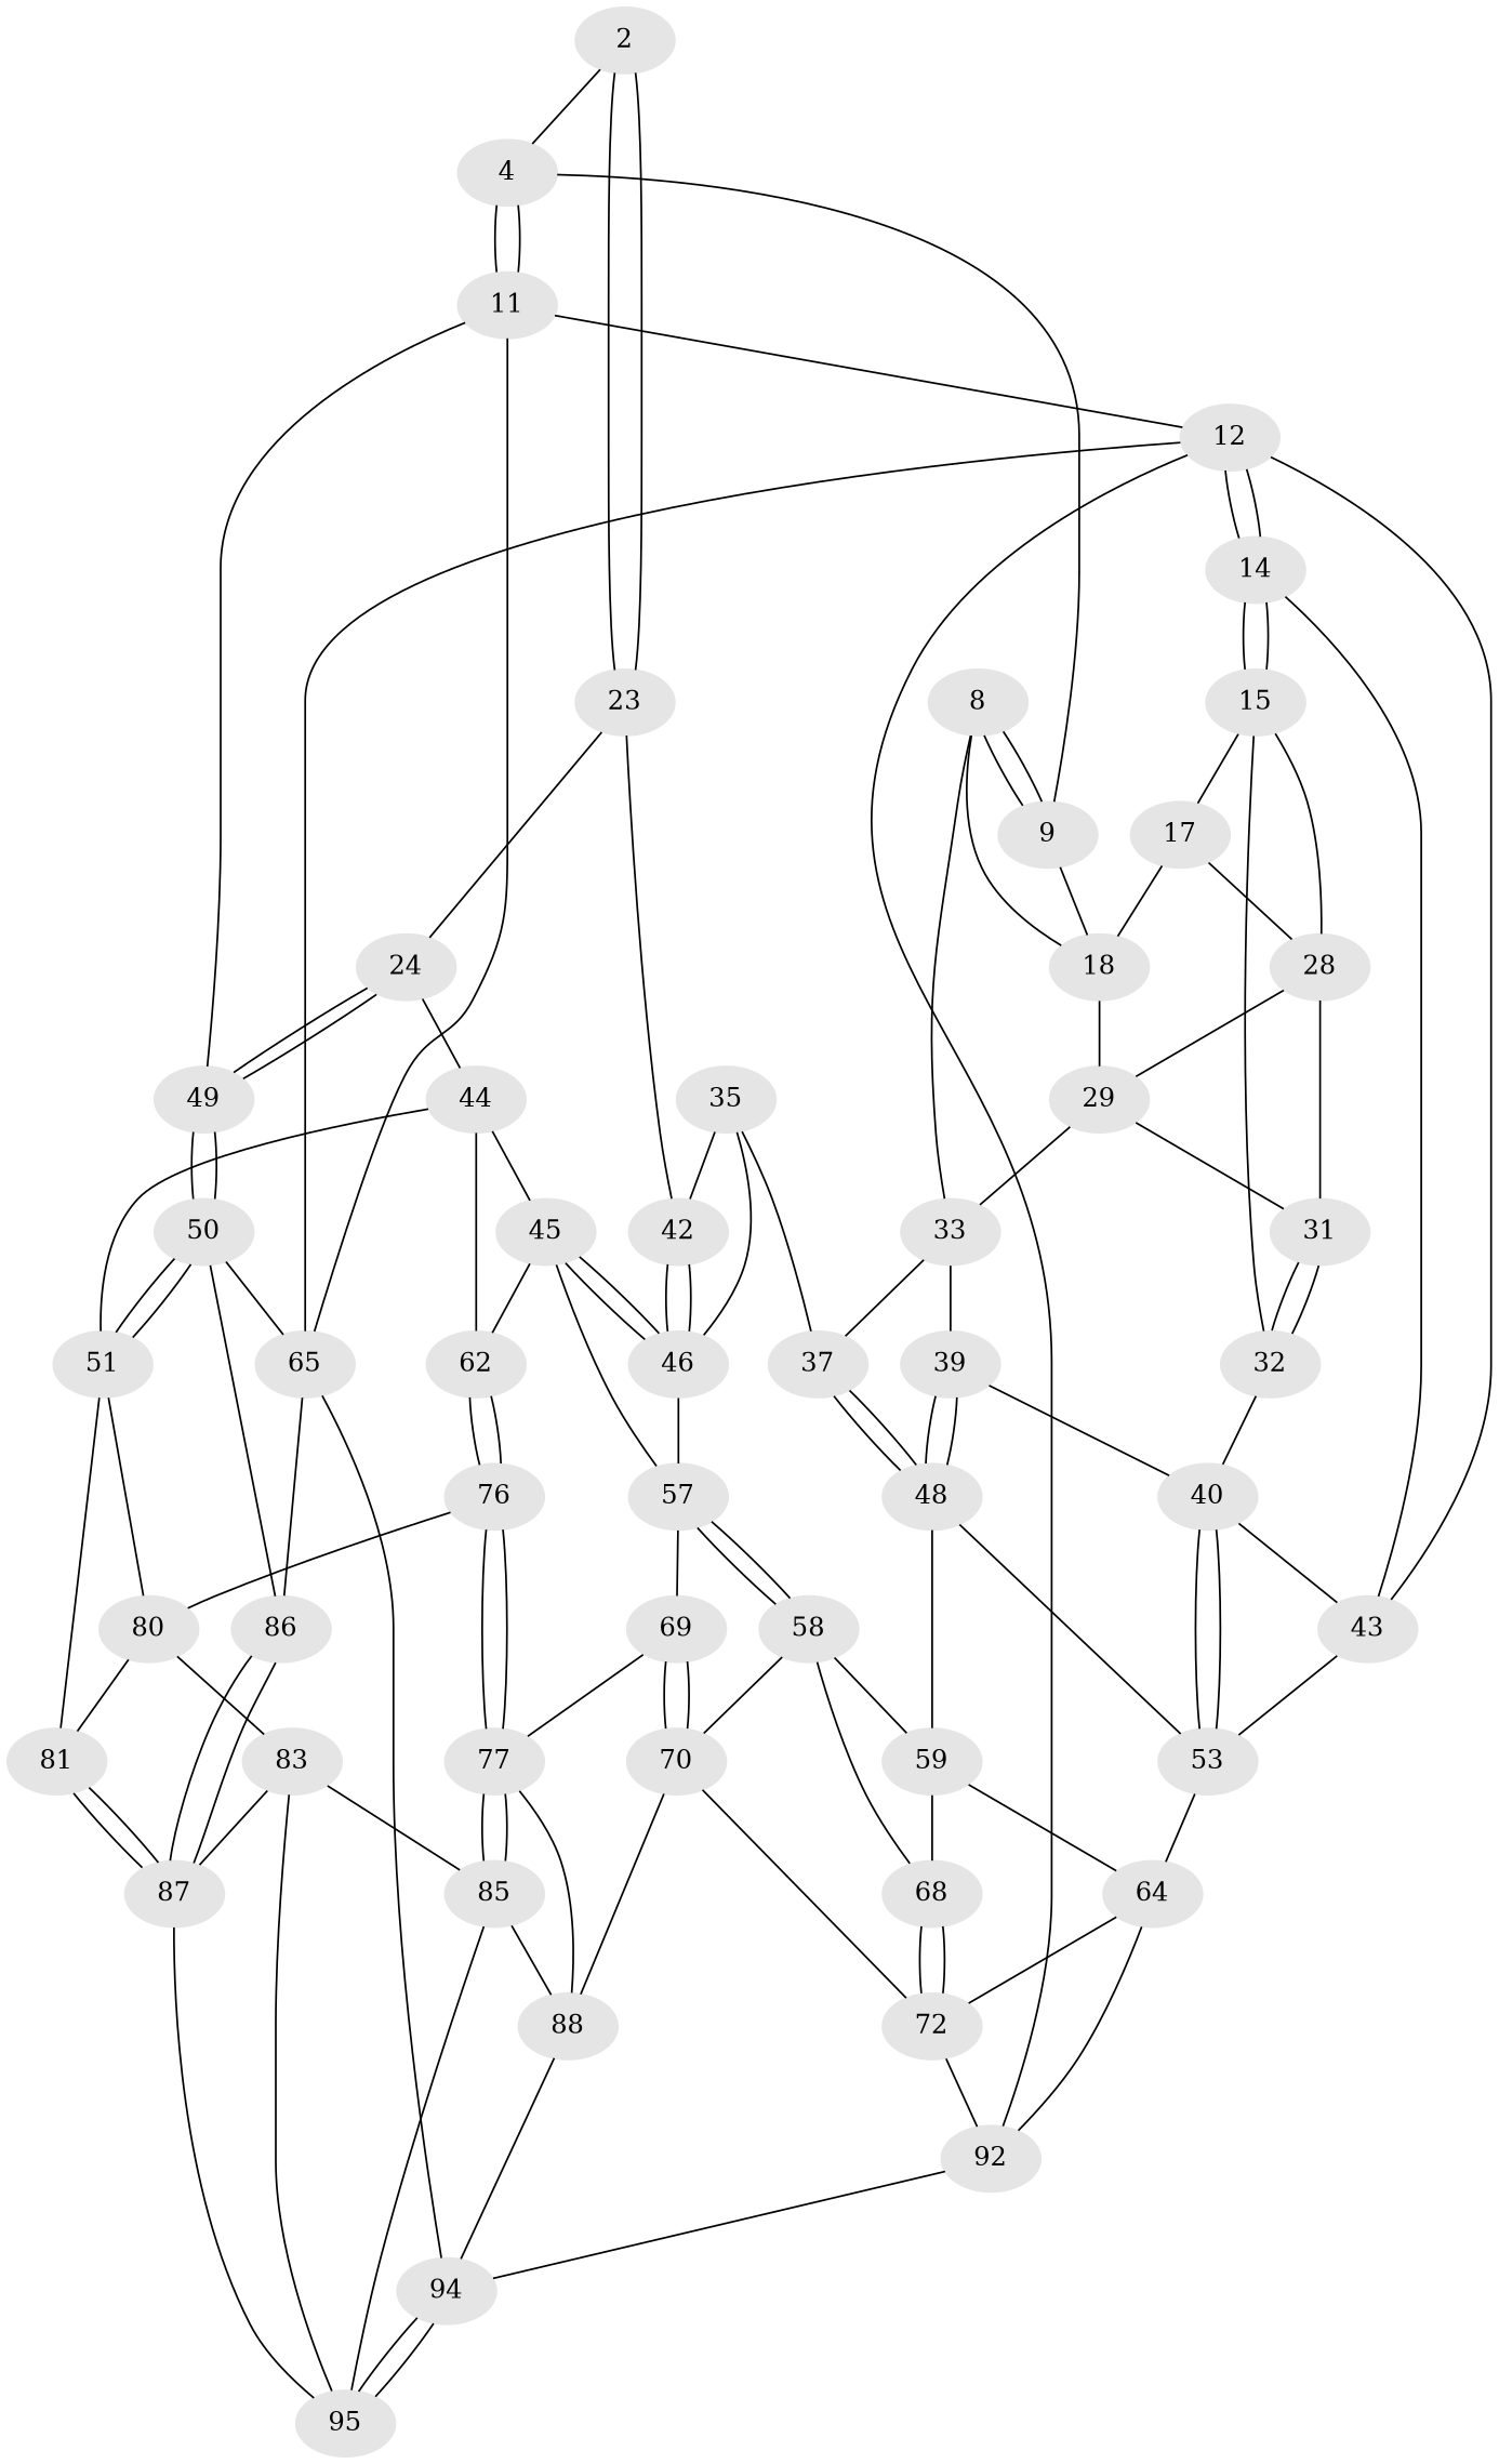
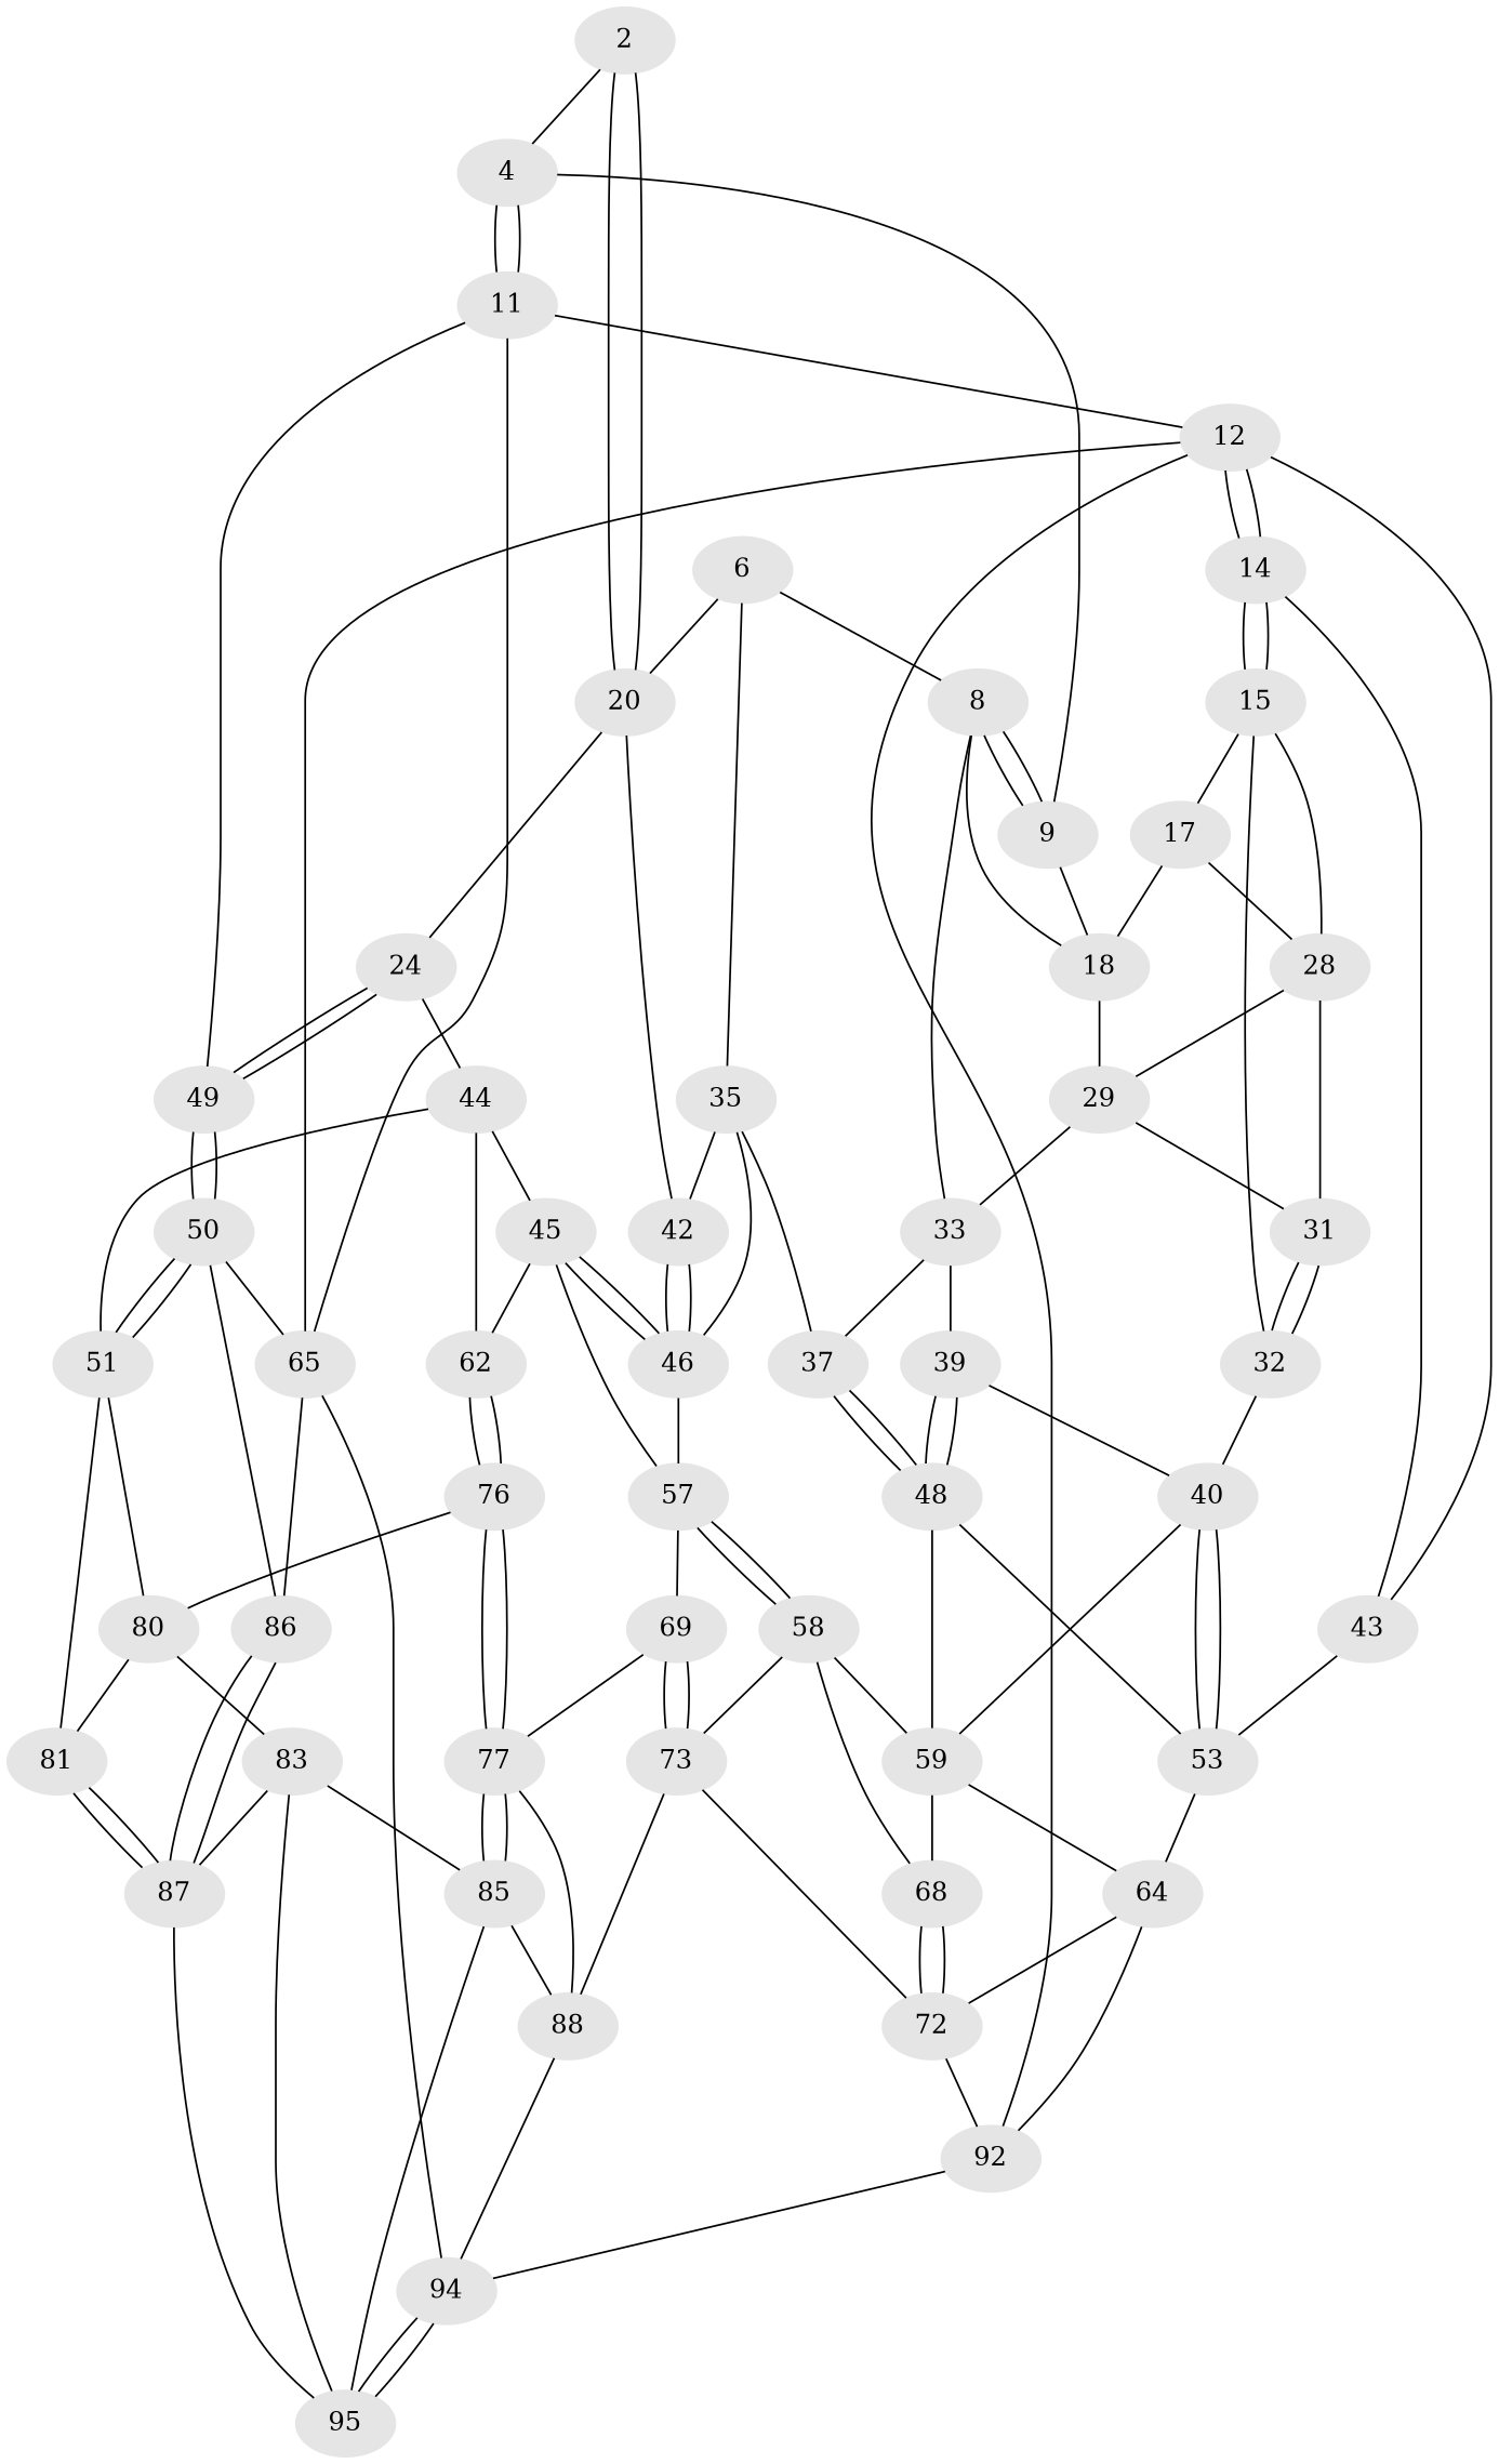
  graph {
    node [color=gray90 style=filled]
    2 [super="+3"]
    4 [super="+5"]
-   20 [super="+21" label=23]
+   20 [super="+21"]
+   6 [super="+7"]
    8 [super="+26"]
    35 [super="+36"]
    9 [super="+10"]
    11 [super="+22"]
    24 [super="+25"]
    42
    18 [super="+27"]
    12 [super="+71"]
    49
    65 [super="+93"]
    33 [super="+38"]
    37
    46 [super="+47"]
    29 [super="+34"]
    39
    14
    43 [super="+55"]
    92 [super="+98"]
    50 [super="+66"]
    86
    94 [super="+97"]
    15 [super="+16"]
    53 [super="+54"]
    17 [super="+19"]
    28 [super="+30"]
    32
    31
    40 [super="+41"]
    44 [super="+52"]
    45 [super="+60"]
    51 [super="+79"]
    62
    48 [super="+56"]
    57 [super="+61"]
    59 [super="+63"]
    64 [super="+74"]
    80 [super="+82"]
    81
    76
    58 [super="+67"]
    69
    68
    87 [super="+91"]
    83 [super="+84"]
    72 [super="+73"]
-   70 [super="+75"]
+   70 [super="+75" label=73]
    77 [super="+78"]
    88 [super="+89"]
    95 [super="+96"]
    85 [super="+90"]
    2 -- 4
    2 -- 20
    2 -- 20
    4 -- 9
    4 -- 11
    4 -- 11
    20 -- 24
    20 -- 42
+   6 -- 20
+   6 -- 8
+   6 -- 35
    8 -- 9
    8 -- 9
    8 -- 18
    8 -- 33
    35 -- 42
    35 -- 37
    35 -- 46
    9 -- 18
    11 -- 12
    11 -- 49
    11 -- 65
    24 -- 49
    24 -- 49
    24 -- 44
    42 -- 46
    42 -- 46
    18 -- 29
    12 -- 65
    12 -- 14
    12 -- 14
    12 -- 43
    12 -- 92
    49 -- 50
    49 -- 50
    65 -- 86
    65 -- 94
    33 -- 37
    33 -- 39
    37 -- 48
    37 -- 48
    46 -- 57
    29 -- 33
    29 -- 31
    39 -- 40
    39 -- 48
    39 -- 48
    14 -- 43
    14 -- 15
    14 -- 15
    43 -- 53
    92 -- 94
    50 -- 65
    50 -- 86
    50 -- 51
    50 -- 51
    86 -- 87
    86 -- 87
    94 -- 95
    94 -- 95
    15 -- 17
    15 -- 28
    15 -- 32
    53 -- 64
    17 -- 18
    17 -- 28
    28 -- 29
    28 -- 31
    32 -- 40
    31 -- 32
    31 -- 32
-   40 -- 43
+   40 -- 59
    40 -- 53
    40 -- 53
    44 -- 45
    44 -- 51
    44 -- 62
    45 -- 46
    45 -- 46
    45 -- 62
    45 -- 57
    51 -- 80
    51 -- 81
    62 -- 76
    62 -- 76
    48 -- 53
    48 -- 59
    57 -- 58
    57 -- 58
    57 -- 69
    59 -- 64
    59 -- 68
    64 -- 92
    64 -- 72
    80 -- 81
    80 -- 83
    81 -- 87
    81 -- 87
    76 -- 80
    76 -- 77
    76 -- 77
    58 -- 59
    58 -- 68
    58 -- 70
    69 -- 70
    69 -- 70
    69 -- 77
    68 -- 72
    68 -- 72
    87 -- 95
    83 -- 87
    83 -- 95
    83 -- 85
    72 -- 92
    70 -- 72
    70 -- 88
    77 -- 88
    77 -- 85
    77 -- 85
    88 -- 94
    85 -- 88
    85 -- 95
  }
